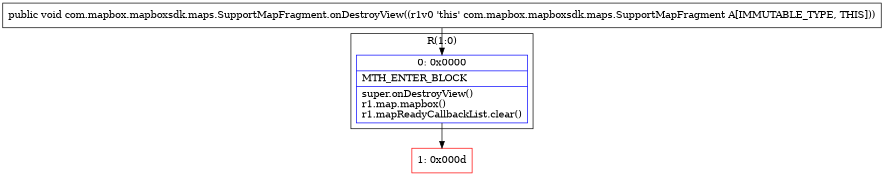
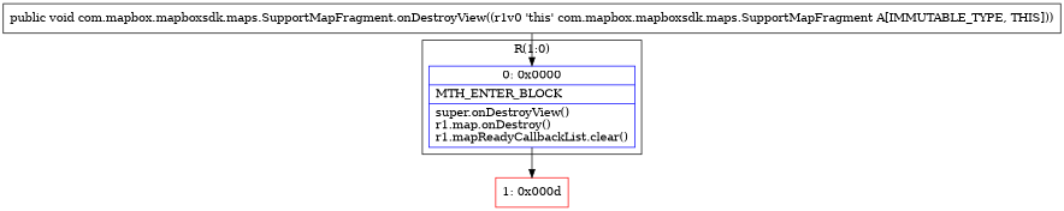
  digraph {
    node [shape=record]
-   n1 [color=blue label="{0\:\ 0x0000|MTH_ENTER_BLOCK\l|super.onDestroyView()\lr1.map.mapbox()\lr1.mapReadyCallbackList.clear()\l}"]
+   n1 [color=blue label="{0\:\ 0x0000|MTH_ENTER_BLOCK\l|super.onDestroyView()\lr1.map.onDestroy()\lr1.mapReadyCallbackList.clear()\l}"]
    n2 [color=red label="{1\:\ 0x000d}"]
    n3 [label="{public void com.mapbox.mapboxsdk.maps.SupportMapFragment.onDestroyView((r1v0 'this' com.mapbox.mapboxsdk.maps.SupportMapFragment A[IMMUTABLE_TYPE, THIS])) }"]
    subgraph cluster_1 {
      label="R(1:0)"
      n1
    }
    n1 -> n2
    n3 -> n1
  }
